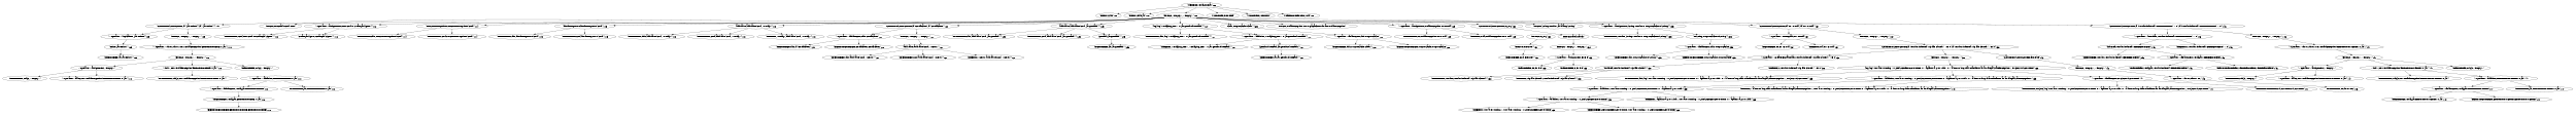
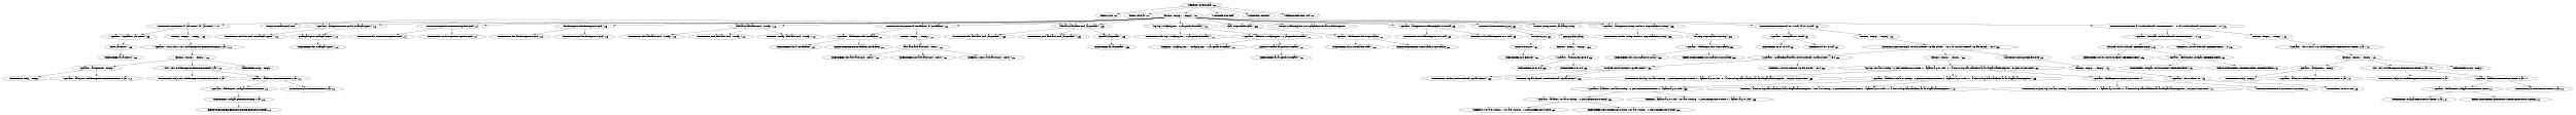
  digraph {
    n1 [label=<(METHOD,verifyOneJar)<SUB>108</SUB>>]
    n2 [label=<(PARAM,this)<SUB>108</SUB>>]
    n3 [label=<(PARAM,File jar)<SUB>108</SUB>>]
    n4 [label=<(BLOCK,&lt;empty&gt;,&lt;empty&gt;)<SUB>108</SUB>>]
    n5 [label=<(MODIFIER,PRIVATE)>]
    n6 [label=<(MODIFIER,VIRTUAL)>]
    n7 [label=<(METHOD_RETURN,void)<SUB>108</SUB>>]
    n8 [label=<(CONTROL_STRUCTURE,if (!jar.exists()),if (!jar.exists()))<SUB>109</SUB>>]
    n9 [label=<(LOCAL,ExecTask cmd: ANY)>]
    n10 [label=<(&lt;operator&gt;.assignment,ANY cmd = createJarSigner())<SUB>112</SUB>>]
    n11 [label=<(setCommonOptions,setCommonOptions(cmd))<SUB>114</SUB>>]
    n12 [label=<(bindToKeystore,bindToKeystore(cmd))<SUB>115</SUB>>]
    n13 [label=<(addValue,addValue(cmd, &quot;-verify&quot;))<SUB>118</SUB>>]
    n14 [label=<(CONTROL_STRUCTURE,if (certificates),if (certificates))<SUB>120</SUB>>]
    n15 [label=<(addValue,addValue(cmd, jar.getPath()))<SUB>125</SUB>>]
    n16 [label=<(log,log(&quot;Verifying JAR: &quot; + jar.getAbsolutePath()))<SUB>127</SUB>>]
    n17 [label=<(clear,outputCache.clear())<SUB>828</SUB>>]
    n18 [label=<(LOCAL,BuildException ex: org.apache.tools.ant.BuildException)>]
    n19 [label=<(&lt;operator&gt;.assignment,BuildException ex = null)<SUB>129</SUB>>]
    n20 [label=<(CONTROL_STRUCTURE,try,try)<SUB>130</SUB>>]
    n21 [label=<(LOCAL,String results: java.lang.String)>]
    n22 [label=<(&lt;operator&gt;.assignment,String results = outputCache.toString())<SUB>135</SUB>>]
    n23 [label=<(CONTROL_STRUCTURE,if (ex != null),if (ex != null))<SUB>137</SUB>>]
    n24 [label=<(CONTROL_STRUCTURE,if (results.indexOf(VERIFIED_TEXT) &lt; 0),if (results.indexOf(VERIFIED_TEXT) &lt; 0))<SUB>146</SUB>>]
    n25 [label=<(&lt;operator&gt;.logicalNot,!jar.exists())<SUB>109</SUB>>]
    n26 [label=<(BLOCK,&lt;empty&gt;,&lt;empty&gt;)<SUB>109</SUB>>]
    n27 [label=<(IDENTIFIER,cmd,ANY cmd = createJarSigner())<SUB>112</SUB>>]
    n28 [label=<(createJarSigner,createJarSigner())<SUB>112</SUB>>]
    n29 [label=<(IDENTIFIER,this,setCommonOptions(cmd))<SUB>114</SUB>>]
    n30 [label=<(IDENTIFIER,cmd,setCommonOptions(cmd))<SUB>114</SUB>>]
    n31 [label=<(IDENTIFIER,this,bindToKeystore(cmd))<SUB>115</SUB>>]
    n32 [label=<(IDENTIFIER,cmd,bindToKeystore(cmd))<SUB>115</SUB>>]
    n33 [label=<(IDENTIFIER,this,addValue(cmd, &quot;-verify&quot;))<SUB>118</SUB>>]
    n34 [label=<(IDENTIFIER,cmd,addValue(cmd, &quot;-verify&quot;))<SUB>118</SUB>>]
    n35 [label=<(LITERAL,&quot;-verify&quot;,addValue(cmd, &quot;-verify&quot;))<SUB>118</SUB>>]
    n36 [label=<(&lt;operator&gt;.fieldAccess,this.certificates)<SUB>120</SUB>>]
    n37 [label=<(BLOCK,&lt;empty&gt;,&lt;empty&gt;)<SUB>120</SUB>>]
    n38 [label=<(IDENTIFIER,this,addValue(cmd, jar.getPath()))<SUB>125</SUB>>]
    n39 [label=<(IDENTIFIER,cmd,addValue(cmd, jar.getPath()))<SUB>125</SUB>>]
    n40 [label=<(getPath,jar.getPath())<SUB>125</SUB>>]
    n41 [label=<(IDENTIFIER,this,log(&quot;Verifying JAR: &quot; + jar.getAbsolutePath()))<SUB>127</SUB>>]
    n42 [label=<(&lt;operator&gt;.addition,&quot;Verifying JAR: &quot; + jar.getAbsolutePath())<SUB>127</SUB>>]
    n43 [label=<(&lt;operator&gt;.fieldAccess,this.outputCache)<SUB>128</SUB>>]
    n44 [label=<(IDENTIFIER,ex,BuildException ex = null)<SUB>129</SUB>>]
    n45 [label=<(LITERAL,null,BuildException ex = null)<SUB>129</SUB>>]
    n46 [label=<(BLOCK,try,try)<SUB>130</SUB>>]
    n47 [label=<(BLOCK,catch,catch)>]
    n48 [label=<(IDENTIFIER,results,String results = outputCache.toString())<SUB>135</SUB>>]
    n49 [label=<(toString,outputCache.toString())<SUB>135</SUB>>]
    n50 [label=<(&lt;operator&gt;.notEquals,ex != null)<SUB>137</SUB>>]
    n51 [label=<(BLOCK,&lt;empty&gt;,&lt;empty&gt;)<SUB>137</SUB>>]
    n52 [label=<(&lt;operator&gt;.lessThan,results.indexOf(VERIFIED_TEXT) &lt; 0)<SUB>146</SUB>>]
    n53 [label=<(BLOCK,&lt;empty&gt;,&lt;empty&gt;)<SUB>146</SUB>>]
    n54 [label=<(exists,jar.exists())<SUB>109</SUB>>]
    n55 [label=<(&lt;operator&gt;.throw,throw new BuildException(ERROR_NO_FILE + jar);)<SUB>110</SUB>>]
    n56 [label=<(IDENTIFIER,jar,jar.exists())<SUB>109</SUB>>]
    n57 [label=<(BLOCK,&lt;empty&gt;,&lt;empty&gt;)<SUB>110</SUB>>]
    n58 [label=<(&lt;operator&gt;.assignment,&lt;empty&gt;)>]
    n59 [label=<(&lt;init&gt;,new BuildException(ERROR_NO_FILE + jar))<SUB>110</SUB>>]
    n60 [label=<(IDENTIFIER,$obj2,&lt;empty&gt;)>]
    n61 [label=<(IDENTIFIER,$obj2,&lt;empty&gt;)>]
    n62 [label=<(&lt;operator&gt;.alloc,new BuildException(ERROR_NO_FILE + jar))<SUB>110</SUB>>]
    n63 [label=<(IDENTIFIER,$obj2,new BuildException(ERROR_NO_FILE + jar))>]
    n64 [label=<(&lt;operator&gt;.addition,ERROR_NO_FILE + jar)<SUB>110</SUB>>]
    n65 [label=<(&lt;operator&gt;.fieldAccess,VerifyJar.ERROR_NO_FILE)<SUB>110</SUB>>]
    n66 [label=<(IDENTIFIER,jar,ERROR_NO_FILE + jar)<SUB>110</SUB>>]
    n67 [label=<(IDENTIFIER,VerifyJar,ERROR_NO_FILE + jar)<SUB>110</SUB>>]
    n68 [label=<(FIELD_IDENTIFIER,ERROR_NO_FILE,ERROR_NO_FILE)<SUB>110</SUB>>]
+   n69 [label=<(IDENTIFIER,this,createJarSigner())<SUB>112</SUB>>]
    n70 [label=<(IDENTIFIER,this,if (certificates))<SUB>120</SUB>>]
    n71 [label=<(FIELD_IDENTIFIER,certificates,certificates)<SUB>120</SUB>>]
    n72 [label=<(addValue,addValue(cmd, &quot;-certs&quot;))<SUB>121</SUB>>]
    n73 [label=<(IDENTIFIER,this,addValue(cmd, &quot;-certs&quot;))<SUB>121</SUB>>]
    n74 [label=<(IDENTIFIER,cmd,addValue(cmd, &quot;-certs&quot;))<SUB>121</SUB>>]
    n75 [label=<(LITERAL,&quot;-certs&quot;,addValue(cmd, &quot;-certs&quot;))<SUB>121</SUB>>]
    n76 [label=<(IDENTIFIER,jar,jar.getPath())<SUB>125</SUB>>]
    n77 [label=<(LITERAL,&quot;Verifying JAR: &quot;,&quot;Verifying JAR: &quot; + jar.getAbsolutePath())<SUB>127</SUB>>]
    n78 [label=<(getAbsolutePath,jar.getAbsolutePath())<SUB>127</SUB>>]
    n79 [label=<(IDENTIFIER,jar,jar.getAbsolutePath())<SUB>127</SUB>>]
    n80 [label=<(IDENTIFIER,this,outputCache.clear())<SUB>128</SUB>>]
    n81 [label=<(FIELD_IDENTIFIER,outputCache,outputCache)<SUB>128</SUB>>]
    n82 [label=<(execute,execute())<SUB>131</SUB>>]
    n83 [label=<(BLOCK,&lt;empty&gt;,&lt;empty&gt;)<SUB>132</SUB>>]
    n84 [label=<(IDENTIFIER,cmd,execute())<SUB>131</SUB>>]
    n85 [label=<(&lt;operator&gt;.assignment,ex = e)<SUB>133</SUB>>]
    n86 [label=<(IDENTIFIER,ex,ex = e)<SUB>133</SUB>>]
    n87 [label=<(IDENTIFIER,e,ex = e)<SUB>133</SUB>>]
    n88 [label=<(&lt;operator&gt;.fieldAccess,this.outputCache)<SUB>135</SUB>>]
    n89 [label=<(IDENTIFIER,this,outputCache.toString())<SUB>135</SUB>>]
    n90 [label=<(FIELD_IDENTIFIER,outputCache,outputCache)<SUB>135</SUB>>]
    n91 [label=<(IDENTIFIER,ex,ex != null)<SUB>137</SUB>>]
    n92 [label=<(LITERAL,null,ex != null)<SUB>137</SUB>>]
    n93 [label=<(CONTROL_STRUCTURE,if (results.indexOf(&quot;zip file closed&quot;) &gt;= 0),if (results.indexOf(&quot;zip file closed&quot;) &gt;= 0))<SUB>138</SUB>>]
    n94 [label=<(&lt;operator&gt;.greaterEqualsThan,results.indexOf(&quot;zip file closed&quot;) &gt;= 0)<SUB>138</SUB>>]
    n95 [label=<(BLOCK,&lt;empty&gt;,&lt;empty&gt;)<SUB>138</SUB>>]
    n96 [label=<(CONTROL_STRUCTURE,else,else)<SUB>142</SUB>>]
    n97 [label=<(indexOf,results.indexOf(&quot;zip file closed&quot;))<SUB>138</SUB>>]
    n98 [label=<(LITERAL,0,results.indexOf(&quot;zip file closed&quot;) &gt;= 0)<SUB>138</SUB>>]
    n99 [label=<(log,log(&quot;You are running &quot; + JARSIGNER_COMMAND + &quot; against a JVM with&quot; + &quot; a known bug that manifests as an IllegalStateException.&quot;, Project.MSG_WARN))<SUB>139</SUB>>]
    n100 [label=<(BLOCK,&lt;empty&gt;,&lt;empty&gt;)<SUB>142</SUB>>]
    n101 [label=<(IDENTIFIER,results,results.indexOf(&quot;zip file closed&quot;))<SUB>138</SUB>>]
    n102 [label=<(LITERAL,&quot;zip file closed&quot;,results.indexOf(&quot;zip file closed&quot;))<SUB>138</SUB>>]
    n103 [label=<(IDENTIFIER,this,log(&quot;You are running &quot; + JARSIGNER_COMMAND + &quot; against a JVM with&quot; + &quot; a known bug that manifests as an IllegalStateException.&quot;, Project.MSG_WARN))<SUB>139</SUB>>]
    n104 [label=<(&lt;operator&gt;.addition,&quot;You are running &quot; + JARSIGNER_COMMAND + &quot; against a JVM with&quot; + &quot; a known bug that manifests as an IllegalStateException.&quot;)<SUB>139</SUB>>]
    n105 [label=<(&lt;operator&gt;.fieldAccess,Project.MSG_WARN)<SUB>141</SUB>>]
    n106 [label=<(&lt;operator&gt;.addition,&quot;You are running &quot; + JARSIGNER_COMMAND + &quot; against a JVM with&quot;)<SUB>139</SUB>>]
    n107 [label=<(LITERAL,&quot; a known bug that manifests as an IllegalStateException.&quot;,&quot;You are running &quot; + JARSIGNER_COMMAND + &quot; against a JVM with&quot; + &quot; a known bug that manifests as an IllegalStateException.&quot;)<SUB>140</SUB>>]
    n108 [label=<(IDENTIFIER,Project,log(&quot;You are running &quot; + JARSIGNER_COMMAND + &quot; against a JVM with&quot; + &quot; a known bug that manifests as an IllegalStateException.&quot;, Project.MSG_WARN))<SUB>141</SUB>>]
    n109 [label=<(FIELD_IDENTIFIER,MSG_WARN,MSG_WARN)<SUB>141</SUB>>]
    n110 [label=<(&lt;operator&gt;.addition,&quot;You are running &quot; + JARSIGNER_COMMAND)<SUB>139</SUB>>]
    n111 [label=<(LITERAL,&quot; against a JVM with&quot;,&quot;You are running &quot; + JARSIGNER_COMMAND + &quot; against a JVM with&quot;)<SUB>139</SUB>>]
    n112 [label=<(LITERAL,&quot;You are running &quot;,&quot;You are running &quot; + JARSIGNER_COMMAND)<SUB>139</SUB>>]
    n113 [label=<(IDENTIFIER,JARSIGNER_COMMAND,&quot;You are running &quot; + JARSIGNER_COMMAND)<SUB>139</SUB>>]
    n114 [label=<(&lt;operator&gt;.throw,throw ex;)<SUB>143</SUB>>]
    n115 [label=<(IDENTIFIER,ex,throw ex;)<SUB>143</SUB>>]
    n116 [label=<(indexOf,results.indexOf(VERIFIED_TEXT))<SUB>146</SUB>>]
    n117 [label=<(LITERAL,0,results.indexOf(VERIFIED_TEXT) &lt; 0)<SUB>146</SUB>>]
    n118 [label=<(&lt;operator&gt;.throw,throw new BuildException(ERROR_NO_VERIFY + jar);)<SUB>147</SUB>>]
    n119 [label=<(IDENTIFIER,results,results.indexOf(VERIFIED_TEXT))<SUB>246</SUB>>]
    n120 [label=<(&lt;operator&gt;.fieldAccess,VerifyJar.VERIFIED_TEXT)<SUB>146</SUB>>]
    n121 [label=<(IDENTIFIER,VerifyJar,results.indexOf(VERIFIED_TEXT))<SUB>146</SUB>>]
    n122 [label=<(FIELD_IDENTIFIER,VERIFIED_TEXT,VERIFIED_TEXT)<SUB>146</SUB>>]
    n123 [label=<(BLOCK,&lt;empty&gt;,&lt;empty&gt;)<SUB>147</SUB>>]
    n124 [label=<(&lt;operator&gt;.assignment,&lt;empty&gt;)>]
    n125 [label=<(&lt;init&gt;,new BuildException(ERROR_NO_VERIFY + jar))<SUB>147</SUB>>]
    n126 [label=<(IDENTIFIER,$obj3,&lt;empty&gt;)>]
    n127 [label=<(IDENTIFIER,$obj3,&lt;empty&gt;)>]
    n128 [label=<(&lt;operator&gt;.alloc,new BuildException(ERROR_NO_VERIFY + jar))<SUB>147</SUB>>]
    n129 [label=<(IDENTIFIER,$obj3,new BuildException(ERROR_NO_VERIFY + jar))>]
    n130 [label=<(&lt;operator&gt;.addition,ERROR_NO_VERIFY + jar)<SUB>147</SUB>>]
    n131 [label=<(&lt;operator&gt;.fieldAccess,VerifyJar.ERROR_NO_VERIFY)<SUB>147</SUB>>]
    n132 [label=<(IDENTIFIER,jar,ERROR_NO_VERIFY + jar)<SUB>147</SUB>>]
    n133 [label=<(IDENTIFIER,VerifyJar,ERROR_NO_VERIFY + jar)<SUB>147</SUB>>]
    n134 [label=<(FIELD_IDENTIFIER,ERROR_NO_VERIFY,ERROR_NO_VERIFY)<SUB>147</SUB>>]
    n1 -> n2
    n1 -> n3
    n1 -> n4
    n1 -> n5
    n1 -> n6
    n1 -> n7
    n4 -> n8
    n4 -> n9
    n4 -> n10
    n4 -> n11
    n4 -> n12
    n4 -> n13
    n4 -> n14
    n4 -> n15
    n4 -> n16
    n4 -> n17
    n4 -> n18
    n4 -> n19
    n4 -> n20
    n4 -> n21
    n4 -> n22
    n4 -> n23
    n4 -> n24
    n8 -> n25
    n8 -> n26
    n10 -> n27
    n10 -> n28
    n11 -> n29
    n11 -> n30
    n12 -> n31
    n12 -> n32
    n13 -> n33
    n13 -> n34
    n13 -> n35
    n14 -> n36
    n14 -> n37
    n15 -> n38
    n15 -> n39
    n15 -> n40
    n16 -> n41
    n16 -> n42
    n17 -> n43
    n19 -> n44
    n19 -> n45
+   n20 -> n46
    n20 -> n47
    n22 -> n48
    n22 -> n49
    n23 -> n50
    n23 -> n51
    n24 -> n52
    n24 -> n53
    n25 -> n54
    n26 -> n55
+   n28 -> n69
    n36 -> n70
    n36 -> n71
    n37 -> n72
    n40 -> n76
    n42 -> n77
    n42 -> n78
    n43 -> n80
    n43 -> n81
    n46 -> n82
    n47 -> n83
    n49 -> n88
    n50 -> n91
    n50 -> n92
    n51 -> n93
    n52 -> n116
    n52 -> n117
    n53 -> n118
    n54 -> n56
    n55 -> n57
    n57 -> n58
    n57 -> n59
    n57 -> n60
    n58 -> n61
    n58 -> n62
    n59 -> n63
+   n59 -> n64
    n64 -> n65
    n64 -> n66
    n65 -> n67
    n67 -> n68
    n72 -> n73
    n72 -> n74
    n72 -> n75
    n78 -> n79
    n82 -> n84
    n83 -> n85
    n85 -> n86
    n85 -> n87
    n88 -> n89
    n88 -> n90
    n93 -> n94
    n93 -> n95
    n93 -> n96
    n94 -> n97
    n94 -> n98
    n95 -> n99
    n96 -> n100
    n97 -> n101
    n97 -> n102
    n99 -> n103
    n99 -> n104
    n99 -> n105
    n100 -> n114
    n104 -> n106
    n104 -> n107
    n105 -> n108
    n105 -> n109
    n106 -> n110
    n106 -> n111
    n110 -> n112
    n110 -> n113
    n114 -> n115
    n116 -> n119
    n116 -> n120
    n118 -> n123
    n120 -> n121
    n120 -> n122
    n123 -> n124
    n123 -> n125
    n123 -> n126
    n124 -> n127
    n124 -> n128
    n125 -> n129
    n125 -> n130
    n130 -> n131
    n130 -> n132
    n131 -> n133
    n131 -> n134
  }
